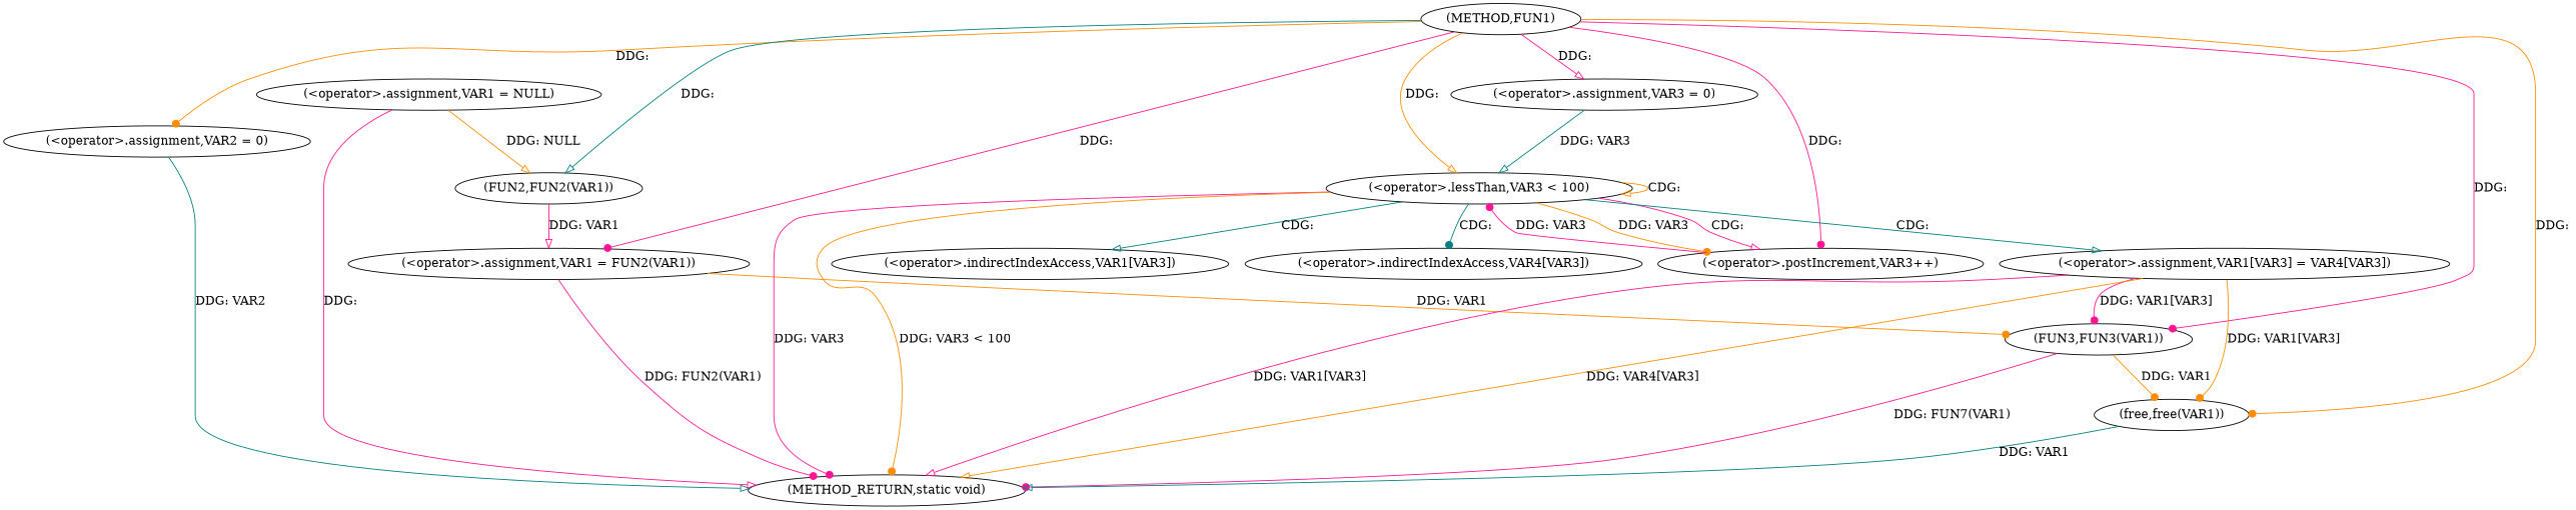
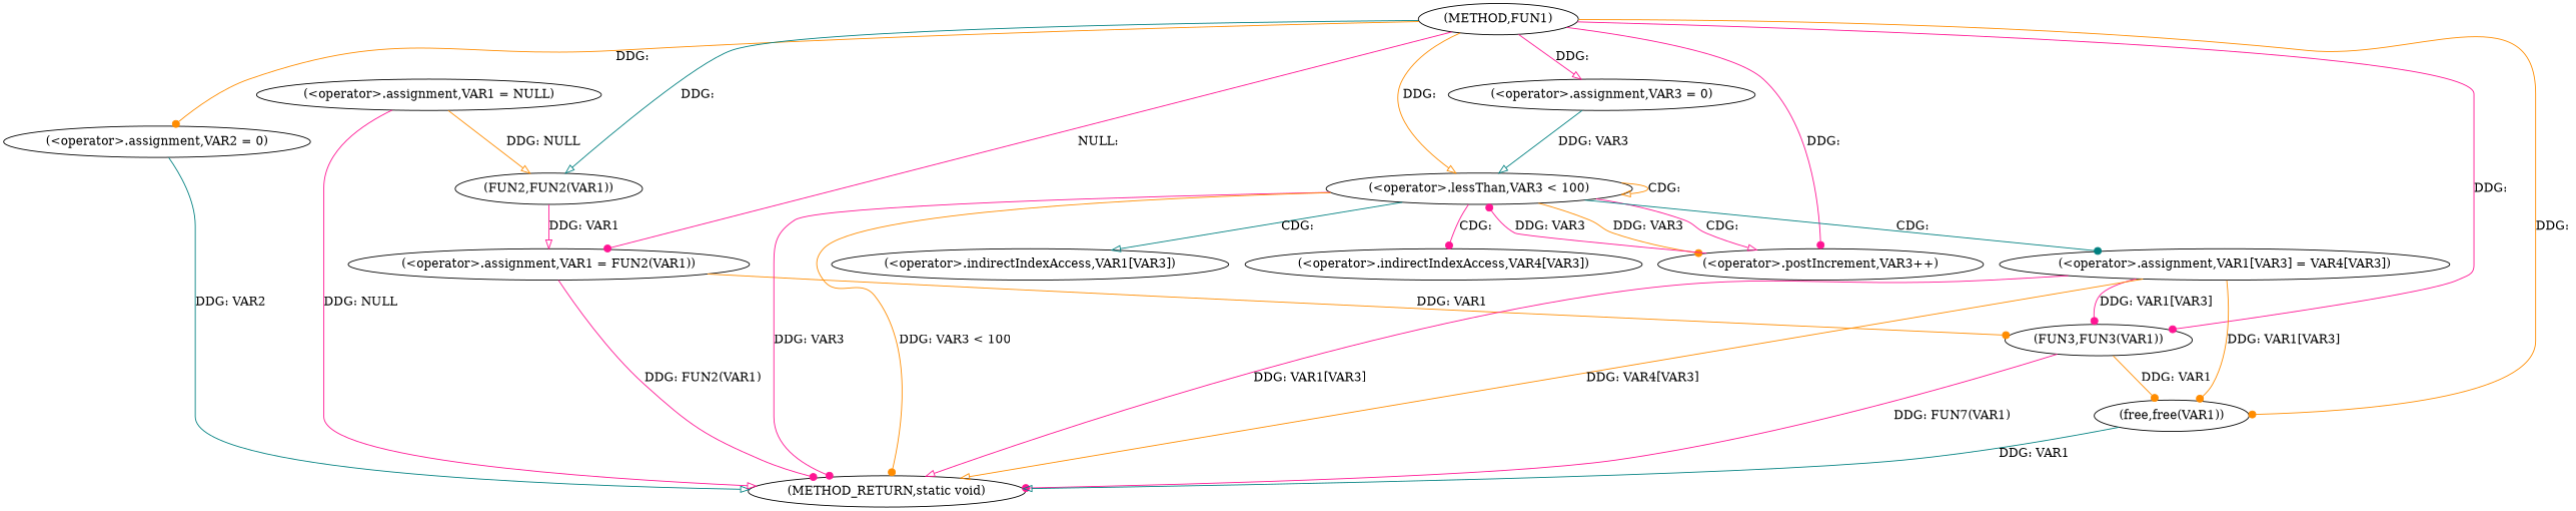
  digraph {
    edge [arrowhead=dot color=deeppink]
    n1 [label="(METHOD,FUN1)"]
    n2 [label="(<operator>.assignment,VAR2 = 0)"]
    n3 [label="(<operator>.assignment,VAR1 = FUN2(VAR1))"]
    n4 [label="(FUN2,FUN2(VAR1))"]
    n5 [label="(<operator>.assignment,VAR3 = 0)"]
    n6 [label="(<operator>.lessThan,VAR3 < 100)"]
    n7 [label="(<operator>.postIncrement,VAR3++)"]
    n8 [label="(FUN3,FUN3(VAR1))"]
    n9 [label="(free,free(VAR1))"]
    n10 [label="(<operator>.assignment,VAR1 = NULL)"]
    n11 [label="(METHOD_RETURN,static void)"]
    n12 [label="(<operator>.assignment,VAR1[VAR3] = VAR4[VAR3])"]
    n13 [label="(<operator>.indirectIndexAccess,VAR1[VAR3])"]
    n14 [label="(<operator>.indirectIndexAccess,VAR4[VAR3])"]
    n1 -> n2 [color=darkorange label="DDG: "]
-   n1 -> n3 [label="DDG: "]
+   n1 -> n3 [label="NULL: "]
    n1 -> n4 [arrowhead=onormal color=teal label="DDG: "]
    n1 -> n5 [arrowhead=onormal label="DDG: "]
    n1 -> n6 [arrowhead=onormal color=darkorange label="DDG: "]
    n1 -> n7 [label="DDG: "]
    n1 -> n8 [label="DDG: "]
    n1 -> n9 [color=darkorange label="DDG: "]
    n2 -> n11 [arrowhead=onormal color=teal label="DDG: VAR2"]
    n3 -> n8 [color=darkorange label="DDG: VAR1"]
    n3 -> n11 [label="DDG: FUN2(VAR1)"]
    n4 -> n3 [arrowhead=onormal label="DDG: VAR1"]
    n5 -> n6 [arrowhead=onormal color=teal label="DDG: VAR3"]
    n6 -> n6 [arrowhead=onormal color=darkorange label="CDG: "]
    n6 -> n7 [color=darkorange label="DDG: VAR3"]
    n6 -> n7 [arrowhead=onormal label="CDG: "]
    n6 -> n11 [label="DDG: VAR3"]
    n6 -> n11 [color=darkorange label="DDG: VAR3 < 100"]
-   n6 -> n12 [arrowhead=onormal color=teal label="CDG: "]
+   n6 -> n12 [color=teal label="CDG: "]
    n6 -> n13 [arrowhead=onormal color=teal label="CDG: "]
-   n6 -> n14 [color=teal label="CDG: "]
+   n6 -> n14 [label="CDG: "]
    n7 -> n6 [label="DDG: VAR3"]
    n8 -> n9 [color=darkorange label="DDG: VAR1"]
    n8 -> n11 [label="DDG: FUN7(VAR1)"]
    n9 -> n11 [arrowhead=onormal color=teal label="DDG: VAR1"]
    n10 -> n4 [arrowhead=onormal color=darkorange label="DDG: NULL"]
-   n10 -> n11 [arrowhead=onormal label="DDG: "]
+   n10 -> n11 [arrowhead=onormal label="DDG: NULL"]
    n12 -> n8 [label="DDG: VAR1[VAR3]"]
    n12 -> n9 [color=darkorange label="DDG: VAR1[VAR3]"]
    n12 -> n11 [arrowhead=onormal label="DDG: VAR1[VAR3]"]
    n12 -> n11 [arrowhead=onormal color=darkorange label="DDG: VAR4[VAR3]"]
  }
